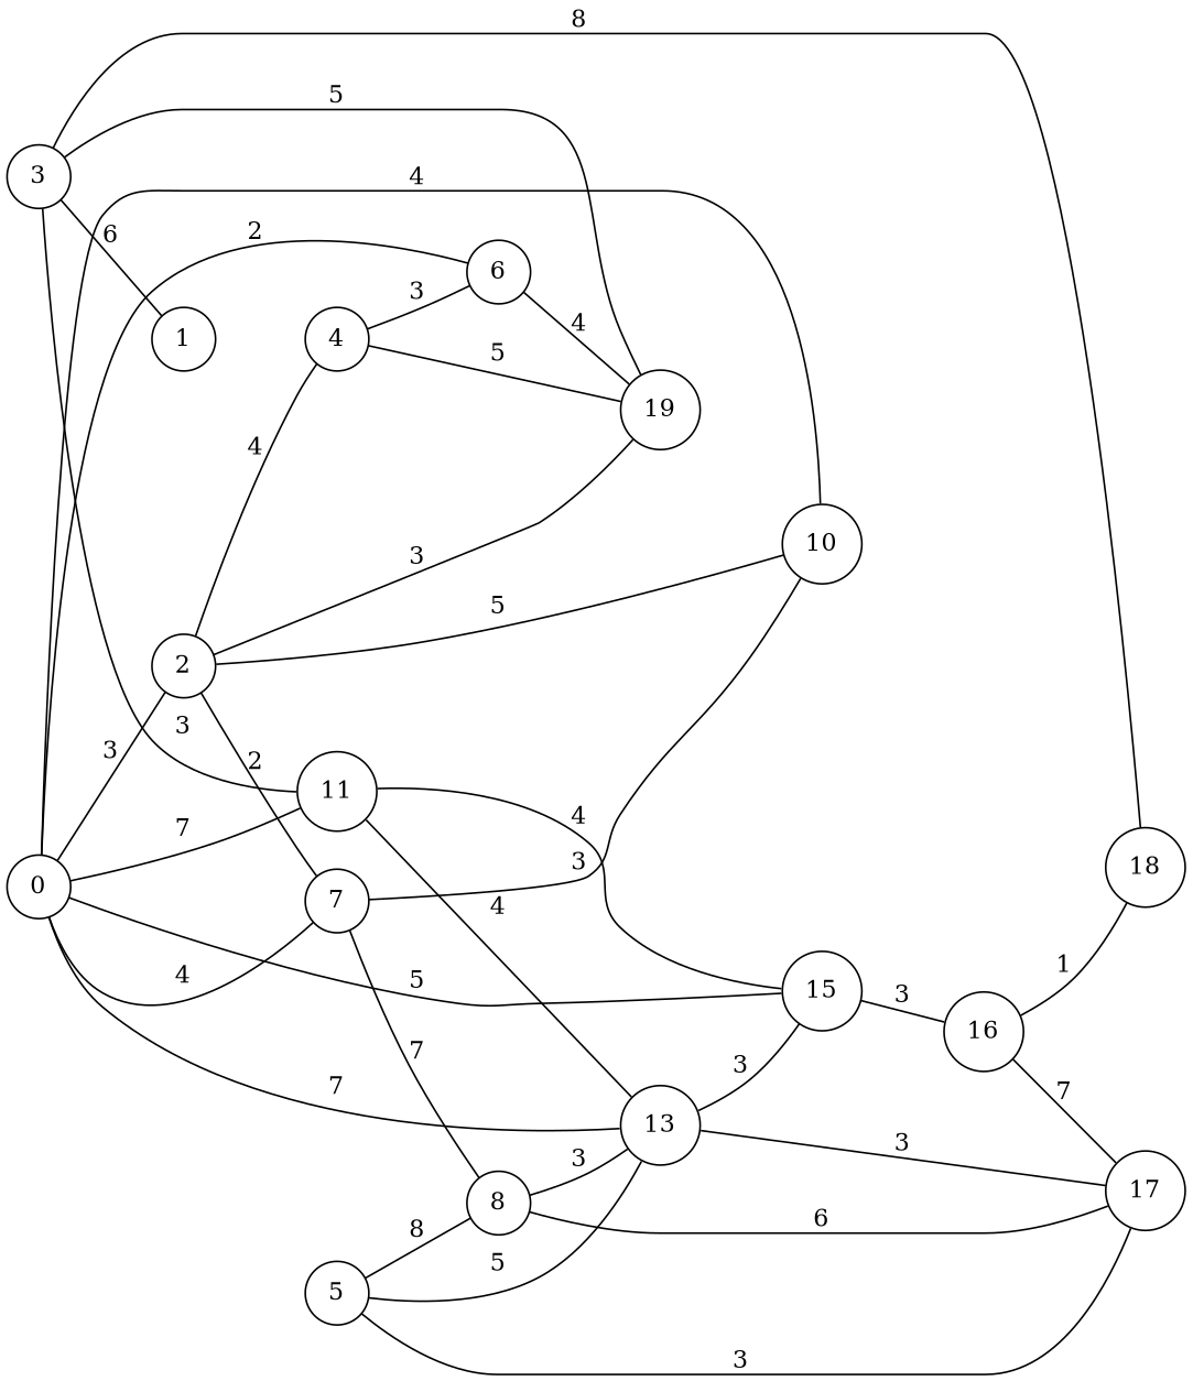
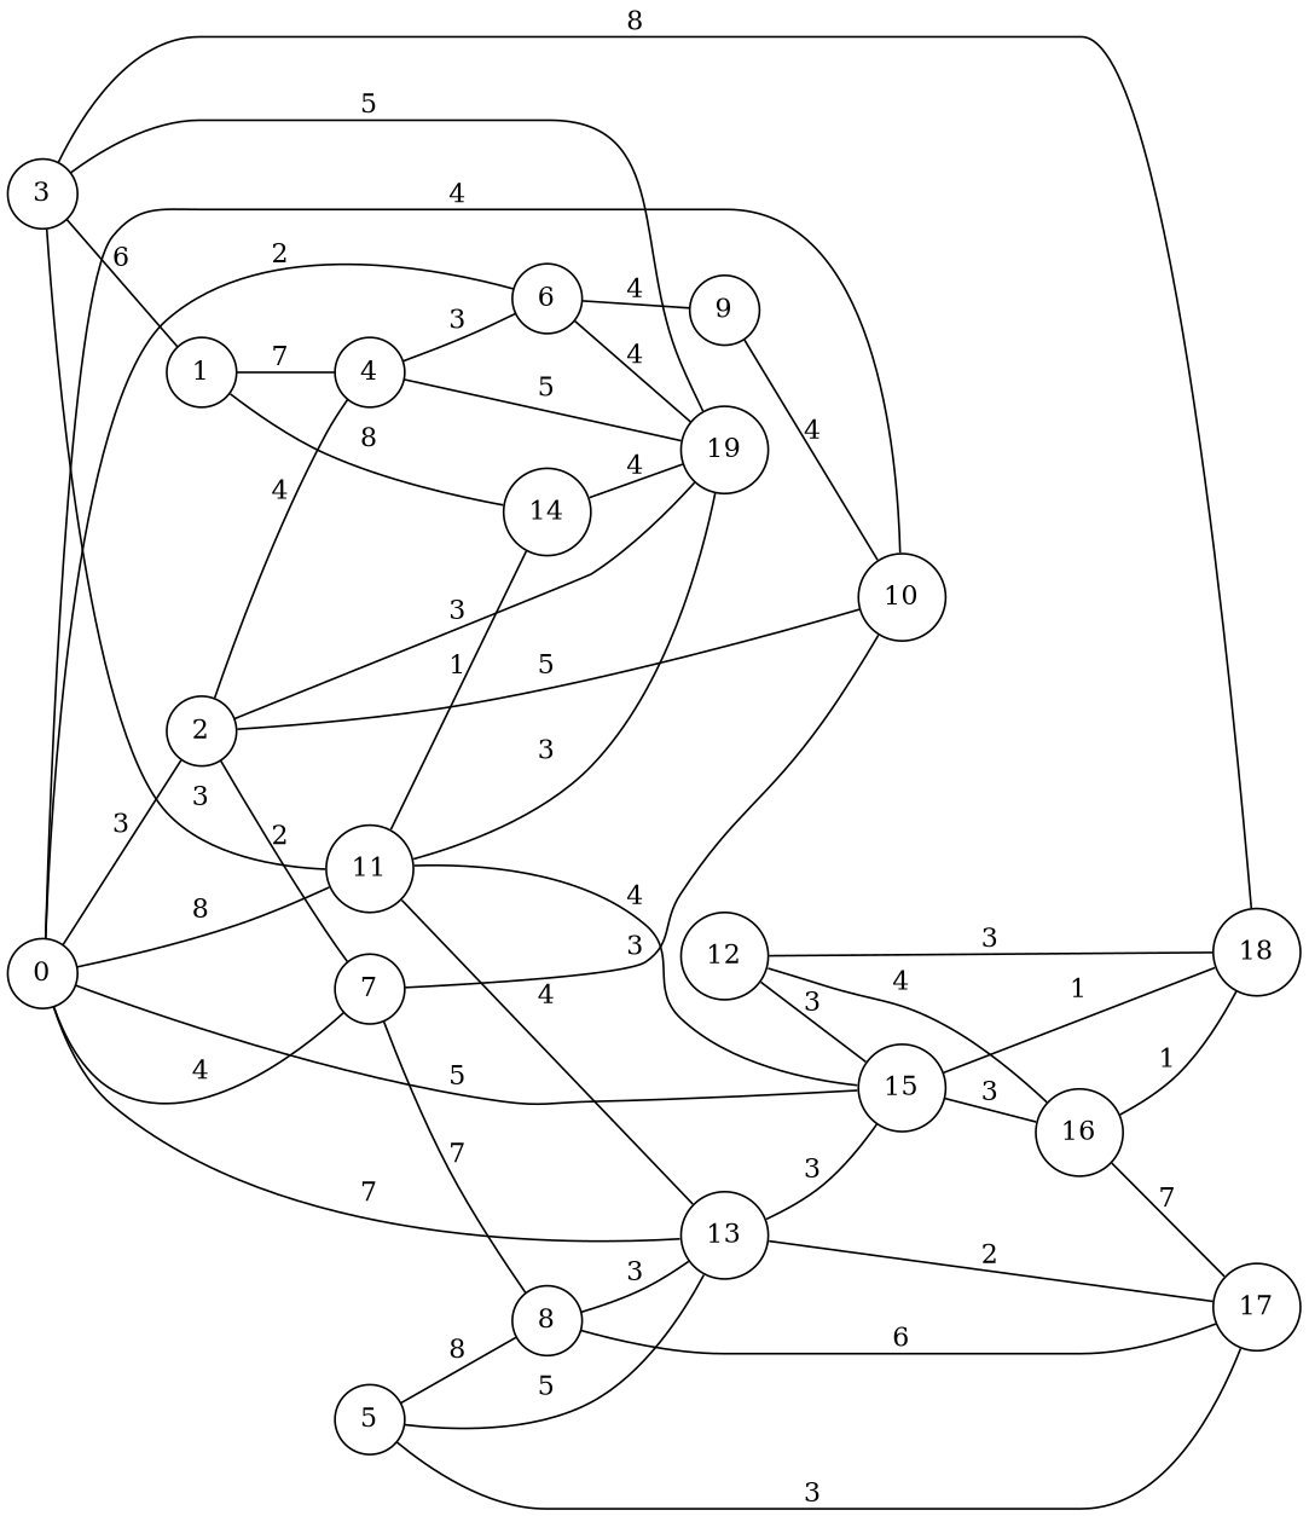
  graph {
    rankdir=LR
    node [shape=circle]
    0
    13
    2
    11
    7
    10
    15
    6
    17
    4
    19
+   14
    8
    18
    16
+   9
    1
    3
    5
+   12
    0 -- 13 [label=7]
    0 -- 2 [label=3]
-   0 -- 11 [label=7]
+   0 -- 11 [label=8]
    0 -- 7 [label=4]
    0 -- 10 [label=4]
    0 -- 15 [label=5]
    0 -- 6 [label=2]
    13 -- 15 [label=3]
-   13 -- 17 [label=3]
+   13 -- 17 [label=2]
    2 -- 7 [label=2]
    2 -- 10 [label=5]
    2 -- 4 [label=4]
    2 -- 19 [label=3]
    11 -- 13 [label=4]
    11 -- 15 [label=4]
+   11 -- 19 [label=3]
+   11 -- 14 [label=1]
    7 -- 10 [label=3]
    7 -- 8 [label=7]
+   15 -- 18 [label=1]
    15 -- 16 [label=3]
    6 -- 19 [label=4]
+   6 -- 9 [label=4]
    4 -- 6 [label=3]
    4 -- 19 [label=5]
+   14 -- 19 [label=4]
    8 -- 13 [label=3]
    8 -- 17 [label=6]
    16 -- 17 [label=7]
    16 -- 18 [label=1]
+   9 -- 10 [label=4]
+   1 -- 4 [label=7]
+   1 -- 14 [label=8]
    3 -- 11 [label=3]
    3 -- 19 [label=5]
    3 -- 18 [label=8]
    3 -- 1 [label=6]
    5 -- 13 [label=5]
    5 -- 17 [label=3]
    5 -- 8 [label=8]
+   12 -- 15 [label=3]
+   12 -- 18 [label=3]
+   12 -- 16 [label=4]
  }
